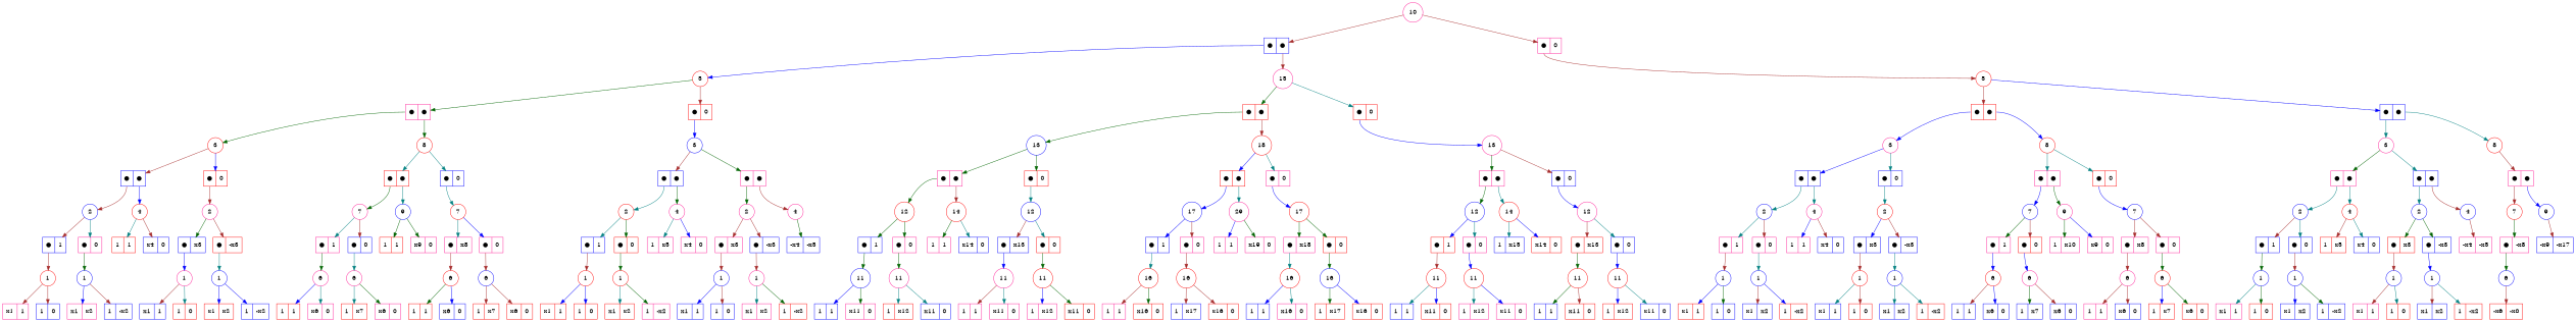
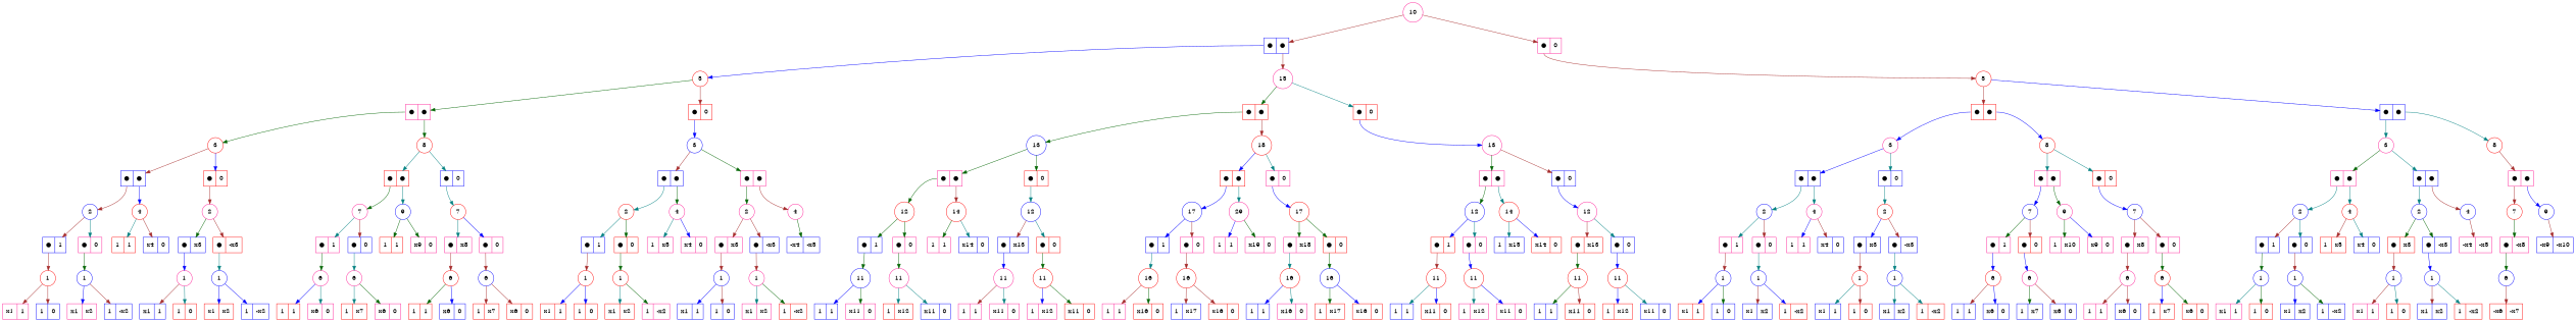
  digraph {
    node [color=blue shape=record]
    edge [color=brown]
    n1 [color=deeppink label=10 shape=circle]
    n2 [label="<f0> ●|<f1> ●"]
    n3 [color=deeppink label="<f0> ●|<f1> 0"]
    n4 [color=red label=5 shape=circle]
    n5 [color=deeppink label=15 shape=circle]
    n6 [color=red label=5 shape=circle]
    n7 [color=deeppink label="<f0> ●|<f1> ●"]
    n8 [color=red label="<f0> ●|<f1> 0"]
    n9 [color=red label="<f0> ●|<f1> ●"]
    n10 [color=red label="<f0> ●|<f1> 0"]
    n11 [color=red label=3 shape=circle]
    n12 [color=red label=8 shape=circle]
    n13 [label=3 shape=circle]
    n14 [label="<f0> ●|<f1> ●"]
    n15 [color=red label="<f0> ●|<f1> 0"]
    n16 [color=red label="<f0> ●|<f1> ●"]
    n17 [label="<f0> ●|<f1> 0"]
    n18 [label=2 shape=circle]
    n19 [color=red label=4 shape=circle]
    n20 [color=deeppink label=2 shape=circle]
    n21 [label="<f0> ●|<f1> 1"]
    n22 [color=deeppink label="<f0> ●|<f1> 0"]
    n23 [color=red label="<f0> 1|<f1> 1"]
    n24 [label="<f0> x4|<f1> 0"]
    n25 [color=red label=1 shape=circle]
    n26 [label=1 shape=circle]
    n27 [color=deeppink label="<f0> x1|<f1> 1"]
    n28 [label="<f0> 1|<f1> 0"]
    n29 [color=deeppink label="<f0> x1|<f1> x2"]
    n30 [label="<f0> 1|<f1> -x2"]
    n31 [label="<f0> ●|<f1> x3"]
    n32 [color=red label="<f0> ●|<f1> -x3"]
    n33 [color=deeppink label=1 shape=circle]
    n34 [label=1 shape=circle]
    n35 [label="<f0> x1|<f1> 1"]
    n36 [color=red label="<f0> 1|<f1> 0"]
    n37 [color=red label="<f0> x1|<f1> x2"]
    n38 [label="<f0> 1|<f1> -x2"]
    n39 [color=deeppink label=7 shape=circle]
    n40 [label=9 shape=circle]
    n41 [color=red label=7 shape=circle]
    n42 [color=deeppink label="<f0> ●|<f1> 1"]
    n43 [label="<f0> ●|<f1> 0"]
    n44 [color=red label="<f0> 1|<f1> 1"]
    n45 [color=deeppink label="<f0> x9|<f1> 0"]
    n46 [color=deeppink label=6 shape=circle]
    n47 [color=deeppink label=6 shape=circle]
    n48 [color=red label="<f0> 1|<f1> 1"]
    n49 [color=deeppink label="<f0> x6|<f1> 0"]
    n50 [color=red label="<f0> 1|<f1> x7"]
    n51 [color=deeppink label="<f0> x6|<f1> 0"]
    n52 [color=deeppink label="<f0> ●|<f1> x8"]
    n53 [color=deeppink label="<f0> ●|<f1> 0"]
    n54 [color=red label=6 shape=circle]
    n55 [label=6 shape=circle]
    n56 [color=red label="<f0> 1|<f1> 1"]
    n57 [label="<f0> x6|<f1> 0"]
    n58 [color=red label="<f0> 1|<f1> x7"]
    n59 [color=red label="<f0> x6|<f1> 0"]
    n60 [label="<f0> ●|<f1> ●"]
    n61 [color=deeppink label="<f0> ●|<f1> ●"]
    n62 [color=red label=2 shape=circle]
    n63 [color=deeppink label=4 shape=circle]
    n64 [color=deeppink label=2 shape=circle]
    n65 [color=deeppink label=4 shape=circle]
    n66 [label="<f0> ●|<f1> 1"]
    n67 [color=red label="<f0> ●|<f1> 0"]
    n68 [color=deeppink label="<f0> 1|<f1> x5"]
    n69 [color=deeppink label="<f0> x4|<f1> 0"]
    n70 [color=red label=1 shape=circle]
    n71 [color=red label=1 shape=circle]
    n72 [color=red label="<f0> x1|<f1> 1"]
    n73 [color=red label="<f0> 1|<f1> 0"]
    n74 [color=red label="<f0> x1|<f1> x2"]
    n75 [color=deeppink label="<f0> 1|<f1> -x2"]
    n76 [color=deeppink label="<f0> ●|<f1> x3"]
    n77 [label="<f0> ●|<f1> -x3"]
    n78 [label="<f0> -x4|<f1> -x5"]
    n79 [label=1 shape=circle]
    n80 [color=deeppink label=1 shape=circle]
    n81 [label="<f0> x1|<f1> 1"]
    n82 [label="<f0> 1|<f1> 0"]
    n83 [color=deeppink label="<f0> x1|<f1> x2"]
    n84 [color=red label="<f0> 1|<f1> -x2"]
    n85 [label=13 shape=circle]
    n86 [color=red label=18 shape=circle]
    n87 [color=deeppink label=13 shape=circle]
    n88 [color=deeppink label="<f0> ●|<f1> ●"]
    n89 [color=red label="<f0> ●|<f1> 0"]
    n90 [color=red label="<f0> ●|<f1> ●"]
    n91 [color=deeppink label="<f0> ●|<f1> 0"]
    n92 [color=red label=12 shape=circle]
    n93 [color=red label=14 shape=circle]
    n94 [label=12 shape=circle]
    n95 [label="<f0> ●|<f1> 1"]
    n96 [color=deeppink label="<f0> ●|<f1> 0"]
    n97 [color=deeppink label="<f0> 1|<f1> 1"]
    n98 [label="<f0> x14|<f1> 0"]
    n99 [label=11 shape=circle]
    n100 [color=deeppink label=11 shape=circle]
    n101 [label="<f0> 1|<f1> 1"]
    n102 [color=deeppink label="<f0> x11|<f1> 0"]
    n103 [color=red label="<f0> 1|<f1> x12"]
    n104 [label="<f0> x11|<f1> 0"]
    n105 [label="<f0> ●|<f1> x13"]
    n106 [color=red label="<f0> ●|<f1> 0"]
    n107 [color=deeppink label=11 shape=circle]
    n108 [color=red label=11 shape=circle]
    n109 [color=deeppink label="<f0> 1|<f1> 1"]
    n110 [color=deeppink label="<f0> x11|<f1> 0"]
    n111 [color=deeppink label="<f0> 1|<f1> x12"]
    n112 [color=red label="<f0> x11|<f1> 0"]
    n113 [label=17 shape=circle]
    n114 [color=deeppink label=29 shape=circle]
    n115 [color=red label=17 shape=circle]
    n116 [label="<f0> ●|<f1> 1"]
    n117 [color=deeppink label="<f0> ●|<f1> 0"]
    n118 [color=deeppink label="<f0> 1|<f1> 1"]
    n119 [color=deeppink label="<f0> x19|<f1> 0"]
    n120 [color=red label=16 shape=circle]
    n121 [color=red label=16 shape=circle]
    n122 [color=deeppink label="<f0> 1|<f1> 1"]
    n123 [color=red label="<f0> x16|<f1> 0"]
    n124 [label="<f0> 1|<f1> x17"]
    n125 [color=red label="<f0> x16|<f1> 0"]
    n126 [color=deeppink label="<f0> ●|<f1> x18"]
    n127 [color=red label="<f0> ●|<f1> 0"]
    n128 [color=red label=16 shape=circle]
    n129 [label=16 shape=circle]
    n130 [label="<f0> 1|<f1> 1"]
    n131 [color=deeppink label="<f0> x16|<f1> 0"]
    n132 [color=red label="<f0> 1|<f1> x17"]
    n133 [color=red label="<f0> x16|<f1> 0"]
    n134 [color=deeppink label="<f0> ●|<f1> ●"]
    n135 [label="<f0> ●|<f1> 0"]
    n136 [label=12 shape=circle]
    n137 [color=red label=14 shape=circle]
    n138 [color=deeppink label=12 shape=circle]
    n139 [color=red label="<f0> ●|<f1> 1"]
    n140 [color=deeppink label="<f0> ●|<f1> 0"]
    n141 [label="<f0> 1|<f1> x15"]
    n142 [color=red label="<f0> x14|<f1> 0"]
    n143 [color=red label=11 shape=circle]
    n144 [color=red label=11 shape=circle]
    n145 [label="<f0> 1|<f1> 1"]
    n146 [color=red label="<f0> x11|<f1> 0"]
    n147 [color=deeppink label="<f0> 1|<f1> x12"]
    n148 [color=deeppink label="<f0> x11|<f1> 0"]
    n149 [color=red label="<f0> ●|<f1> x13"]
    n150 [label="<f0> ●|<f1> 0"]
    n151 [color=red label=11 shape=circle]
    n152 [color=red label=11 shape=circle]
    n153 [label="<f0> 1|<f1> 1"]
    n154 [color=red label="<f0> x11|<f1> 0"]
    n155 [color=red label="<f0> 1|<f1> x12"]
    n156 [label="<f0> x11|<f1> 0"]
    n157 [color=red label="<f0> ●|<f1> ●"]
    n158 [label="<f0> ●|<f1> ●"]
    n159 [color=deeppink label=3 shape=circle]
    n160 [color=red label=8 shape=circle]
    n161 [color=deeppink label=3 shape=circle]
    n162 [color=red label=8 shape=circle]
    n163 [label="<f0> ●|<f1> ●"]
    n164 [label="<f0> ●|<f1> 0"]
    n165 [color=deeppink label="<f0> ●|<f1> ●"]
    n166 [color=red label="<f0> ●|<f1> 0"]
    n167 [label=2 shape=circle]
    n168 [color=deeppink label=4 shape=circle]
    n169 [color=red label=2 shape=circle]
    n170 [color=deeppink label="<f0> ●|<f1> 1"]
    n171 [color=deeppink label="<f0> ●|<f1> 0"]
    n172 [color=deeppink label="<f0> 1|<f1> 1"]
    n173 [label="<f0> x4|<f1> 0"]
    n174 [label=1 shape=circle]
    n175 [label=1 shape=circle]
    n176 [color=red label="<f0> x1|<f1> 1"]
    n177 [label="<f0> 1|<f1> 0"]
    n178 [label="<f0> x1|<f1> x2"]
    n179 [color=red label="<f0> 1|<f1> -x2"]
    n180 [label="<f0> ●|<f1> x3"]
    n181 [label="<f0> ●|<f1> -x3"]
    n182 [color=red label=1 shape=circle]
    n183 [label=1 shape=circle]
    n184 [label="<f0> x1|<f1> 1"]
    n185 [color=red label="<f0> 1|<f1> 0"]
    n186 [label="<f0> x1|<f1> x2"]
    n187 [color=red label="<f0> 1|<f1> -x2"]
    n188 [label=7 shape=circle]
    n189 [color=deeppink label=9 shape=circle]
    n190 [label=7 shape=circle]
    n191 [color=deeppink label="<f0> ●|<f1> 1"]
    n192 [color=red label="<f0> ●|<f1> 0"]
    n193 [color=deeppink label="<f0> 1|<f1> x10"]
    n194 [color=deeppink label="<f0> x9|<f1> 0"]
    n195 [color=red label=6 shape=circle]
    n196 [color=deeppink label=6 shape=circle]
    n197 [label="<f0> 1|<f1> 1"]
    n198 [label="<f0> x6|<f1> 0"]
    n199 [label="<f0> 1|<f1> x7"]
    n200 [label="<f0> x6|<f1> 0"]
    n201 [color=deeppink label="<f0> ●|<f1> x8"]
    n202 [color=deeppink label="<f0> ●|<f1> 0"]
    n203 [color=deeppink label=6 shape=circle]
    n204 [color=red label=6 shape=circle]
    n205 [color=deeppink label="<f0> 1|<f1> 1"]
    n206 [label="<f0> x6|<f1> 0"]
    n207 [color=red label="<f0> 1|<f1> x7"]
    n208 [color=red label="<f0> x6|<f1> 0"]
    n209 [color=deeppink label="<f0> ●|<f1> ●"]
    n210 [label="<f0> ●|<f1> ●"]
    n211 [color=deeppink label="<f0> ●|<f1> ●"]
    n212 [label=2 shape=circle]
    n213 [color=red label=4 shape=circle]
    n214 [label=2 shape=circle]
    n215 [label=4 shape=circle]
    n216 [label="<f0> ●|<f1> 1"]
    n217 [label="<f0> ●|<f1> 0"]
    n218 [color=red label="<f0> 1|<f1> x5"]
    n219 [label="<f0> x4|<f1> 0"]
    n220 [label=1 shape=circle]
    n221 [label=1 shape=circle]
    n222 [color=deeppink label="<f0> x1|<f1> 1"]
    n223 [color=red label="<f0> 1|<f1> 0"]
    n224 [label="<f0> x1|<f1> x2"]
    n225 [label="<f0> 1|<f1> -x2"]
    n226 [color=red label="<f0> ●|<f1> x3"]
    n227 [label="<f0> ●|<f1> -x3"]
    n228 [color=deeppink label="<f0> -x4|<f1> -x5"]
    n229 [label=1 shape=circle]
    n230 [label=1 shape=circle]
    n231 [color=deeppink label="<f0> x1|<f1> 1"]
    n232 [color=red label="<f0> 1|<f1> 0"]
    n233 [label="<f0> x1|<f1> x2"]
    n234 [color=red label="<f0> 1|<f1> -x2"]
    n235 [color=red label=7 shape=circle]
    n236 [label=9 shape=circle]
    n237 [color=deeppink label="<f0> ●|<f1> -x8"]
-   n238 [label="<f0> -x9|<f1> -x17"]
+   n238 [label="<f0> -x9|<f1> -x10"]
    n239 [label=6 shape=circle]
-   n240 [color=red label="<f0> -x6|<f1> -x0"]
+   n240 [color=red label="<f0> -x6|<f1> -x7"]
    n1 -> n2
    n1 -> n3
    n2 -> n4 [color=blue tailport=f0]
    n2 -> n5 [tailport=f1]
    n3 -> n6 [tailport=f0]
    n4 -> n7 [color=darkgreen]
    n4 -> n8
    n5 -> n9 [color=darkgreen]
    n5 -> n10 [color=teal]
    n6 -> n157
    n6 -> n158 [color=blue]
    n7 -> n11 [color=darkgreen tailport=f0]
    n7 -> n12 [color=darkgreen tailport=f1]
    n8 -> n13 [color=blue tailport=f0]
    n9 -> n85 [color=darkgreen tailport=f0]
    n9 -> n86 [tailport=f1]
    n10 -> n87 [color=blue tailport=f0]
    n11 -> n14
    n11 -> n15 [color=blue]
    n12 -> n16 [color=teal]
    n12 -> n17 [color=teal]
    n13 -> n60
    n13 -> n61 [color=darkgreen]
    n14 -> n18 [tailport=f0]
    n14 -> n19 [color=blue tailport=f1]
    n15 -> n20 [tailport=f0]
    n16 -> n39 [color=darkgreen tailport=f0]
    n16 -> n40 [color=teal tailport=f1]
    n17 -> n41 [color=teal tailport=f0]
    n18 -> n21
    n18 -> n22 [color=teal]
    n19 -> n23 [color=teal]
    n19 -> n24
    n20 -> n31 [color=darkgreen]
    n20 -> n32
    n21 -> n25 [tailport=f0]
    n22 -> n26 [color=darkgreen tailport=f0]
    n25 -> n27
    n25 -> n28
    n26 -> n29 [color=blue]
    n26 -> n30
    n31 -> n33 [color=blue tailport=f0]
    n32 -> n34 [color=teal tailport=f0]
    n33 -> n35
    n33 -> n36 [color=teal]
    n34 -> n37 [color=blue]
    n34 -> n38 [color=blue]
    n39 -> n42 [color=teal]
    n39 -> n43
    n40 -> n44 [color=darkgreen]
    n40 -> n45 [color=darkgreen]
    n41 -> n52 [color=teal]
    n41 -> n53 [color=blue]
    n42 -> n46 [color=darkgreen tailport=f0]
    n43 -> n47 [color=teal tailport=f0]
    n46 -> n48 [color=blue]
    n46 -> n49 [color=teal]
    n47 -> n50 [color=teal]
    n47 -> n51 [color=darkgreen]
    n52 -> n54 [tailport=f0]
    n53 -> n55 [tailport=f0]
    n54 -> n56 [color=darkgreen]
    n54 -> n57 [color=blue]
    n55 -> n58
    n55 -> n59
    n60 -> n62 [color=teal tailport=f0]
    n60 -> n63 [color=darkgreen tailport=f1]
    n61 -> n64 [color=darkgreen tailport=f0]
    n61 -> n65 [tailport=f1]
    n62 -> n66 [color=teal]
    n62 -> n67 [color=darkgreen]
    n63 -> n68 [color=teal]
    n63 -> n69 [color=blue]
    n64 -> n76
    n64 -> n77
    n65 -> n78 [color=darkgreen]
    n66 -> n70 [tailport=f0]
    n67 -> n71 [color=darkgreen tailport=f0]
    n70 -> n72 [color=blue]
    n70 -> n73 [color=blue]
    n71 -> n74 [color=teal]
    n71 -> n75 [color=darkgreen]
    n76 -> n79 [tailport=f0]
    n77 -> n80 [tailport=f0]
    n79 -> n81 [color=blue]
    n79 -> n82
    n80 -> n83 [color=teal]
    n80 -> n84 [color=darkgreen]
    n85 -> n88 [color=darkgreen]
    n85 -> n89 [color=darkgreen]
    n86 -> n90 [color=blue]
    n86 -> n91 [color=teal]
    n87 -> n134 [color=darkgreen]
    n87 -> n135
    n88 -> n92 [color=darkgreen tailport=f0]
    n88 -> n93 [tailport=f1]
    n89 -> n94 [color=teal tailport=f0]
    n90 -> n113 [color=blue tailport=f0]
    n90 -> n114 [color=teal tailport=f1]
    n91 -> n115 [color=blue tailport=f0]
    n92 -> n95 [color=darkgreen]
    n92 -> n96 [color=darkgreen]
    n93 -> n97 [color=darkgreen]
    n93 -> n98 [color=teal]
    n94 -> n105
    n94 -> n106 [color=teal]
    n95 -> n99 [color=darkgreen tailport=f0]
    n96 -> n100 [color=darkgreen tailport=f0]
    n99 -> n101 [color=blue]
    n99 -> n102 [color=darkgreen]
    n100 -> n103 [color=teal]
    n100 -> n104 [color=teal]
    n105 -> n107 [color=blue tailport=f0]
    n106 -> n108 [color=darkgreen tailport=f0]
    n107 -> n109
    n107 -> n110 [color=teal]
    n108 -> n111 [color=blue]
    n108 -> n112 [color=darkgreen]
    n113 -> n116 [color=blue]
    n113 -> n117
    n114 -> n118 [color=blue]
    n114 -> n119 [color=darkgreen]
    n115 -> n126 [color=darkgreen]
    n115 -> n127 [color=darkgreen]
    n116 -> n120 [color=teal tailport=f0]
    n117 -> n121 [tailport=f0]
    n120 -> n122
    n120 -> n123 [color=darkgreen]
    n121 -> n124
    n121 -> n125
    n126 -> n128 [color=teal tailport=f0]
    n127 -> n129 [color=darkgreen tailport=f0]
    n128 -> n130 [color=blue]
    n128 -> n131 [color=teal]
    n129 -> n132 [color=darkgreen]
    n129 -> n133 [color=blue]
    n134 -> n136 [color=darkgreen tailport=f0]
    n134 -> n137 [color=teal tailport=f1]
    n135 -> n138 [color=blue tailport=f0]
    n136 -> n139 [color=blue]
    n136 -> n140 [color=teal]
    n137 -> n141 [color=teal]
    n137 -> n142 [color=blue]
    n138 -> n149
    n138 -> n150 [color=teal]
    n139 -> n143 [tailport=f0]
    n140 -> n144 [color=blue tailport=f0]
    n143 -> n145 [color=teal]
    n143 -> n146 [color=blue]
    n144 -> n147 [color=teal]
    n144 -> n148 [color=blue]
    n149 -> n151 [color=darkgreen tailport=f0]
    n150 -> n152 [color=blue tailport=f0]
    n151 -> n153 [color=darkgreen]
    n151 -> n154
    n152 -> n155 [color=blue]
    n152 -> n156 [color=teal]
    n157 -> n159 [color=blue tailport=f0]
    n157 -> n160 [color=blue tailport=f1]
    n158 -> n161 [color=teal tailport=f0]
    n158 -> n162 [color=teal tailport=f1]
    n159 -> n163 [color=blue]
    n159 -> n164 [color=teal]
    n160 -> n165 [color=teal]
    n160 -> n166 [color=teal]
    n161 -> n209 [color=darkgreen]
    n161 -> n210 [color=teal]
    n162 -> n211
    n163 -> n167 [color=teal tailport=f0]
    n163 -> n168 [color=teal tailport=f1]
    n164 -> n169 [color=teal tailport=f0]
    n165 -> n188 [color=blue tailport=f0]
    n165 -> n189 [color=darkgreen tailport=f1]
    n166 -> n190 [color=blue tailport=f0]
    n167 -> n170 [color=teal]
    n167 -> n171
    n168 -> n172 [color=blue]
    n168 -> n173
    n169 -> n180 [color=blue]
    n169 -> n181
    n170 -> n174 [tailport=f0]
    n171 -> n175 [color=teal tailport=f0]
    n174 -> n176 [color=blue]
    n174 -> n177 [color=darkgreen]
    n175 -> n178
    n175 -> n179 [color=blue]
    n180 -> n182 [tailport=f0]
    n181 -> n183 [color=teal tailport=f0]
    n182 -> n184 [color=teal]
    n182 -> n185
    n183 -> n186 [color=teal]
    n183 -> n187 [color=teal]
    n188 -> n191 [color=darkgreen]
    n188 -> n192
    n189 -> n193 [color=darkgreen]
    n189 -> n194 [color=blue]
    n190 -> n201
    n190 -> n202
    n191 -> n195 [color=blue tailport=f0]
    n192 -> n196 [color=blue tailport=f0]
    n195 -> n197
    n195 -> n198 [color=blue]
    n196 -> n199 [color=darkgreen]
    n196 -> n200
    n201 -> n203 [tailport=f0]
    n202 -> n204 [color=darkgreen tailport=f0]
    n203 -> n205
    n203 -> n206
    n204 -> n207 [color=blue]
    n204 -> n208 [color=darkgreen]
    n209 -> n212 [color=teal tailport=f0]
    n209 -> n213 [color=teal tailport=f1]
    n210 -> n214 [color=teal tailport=f0]
    n210 -> n215 [tailport=f1]
    n211 -> n235 [tailport=f0]
    n211 -> n236 [color=blue tailport=f1]
    n212 -> n216
    n212 -> n217 [color=teal]
    n213 -> n218
    n213 -> n219 [color=teal]
    n214 -> n226 [color=darkgreen]
    n214 -> n227 [color=darkgreen]
    n215 -> n228
    n216 -> n220 [color=darkgreen tailport=f0]
    n217 -> n221 [tailport=f0]
    n220 -> n222 [color=teal]
    n220 -> n223 [color=darkgreen]
    n221 -> n224 [color=blue]
    n221 -> n225 [color=darkgreen]
    n226 -> n229 [tailport=f0]
    n227 -> n230 [color=blue tailport=f0]
    n229 -> n231
    n229 -> n232 [color=teal]
    n230 -> n233
    n230 -> n234 [color=teal]
    n235 -> n237 [color=darkgreen]
    n236 -> n238
    n237 -> n239 [color=darkgreen tailport=f0]
    n239 -> n240
  }
